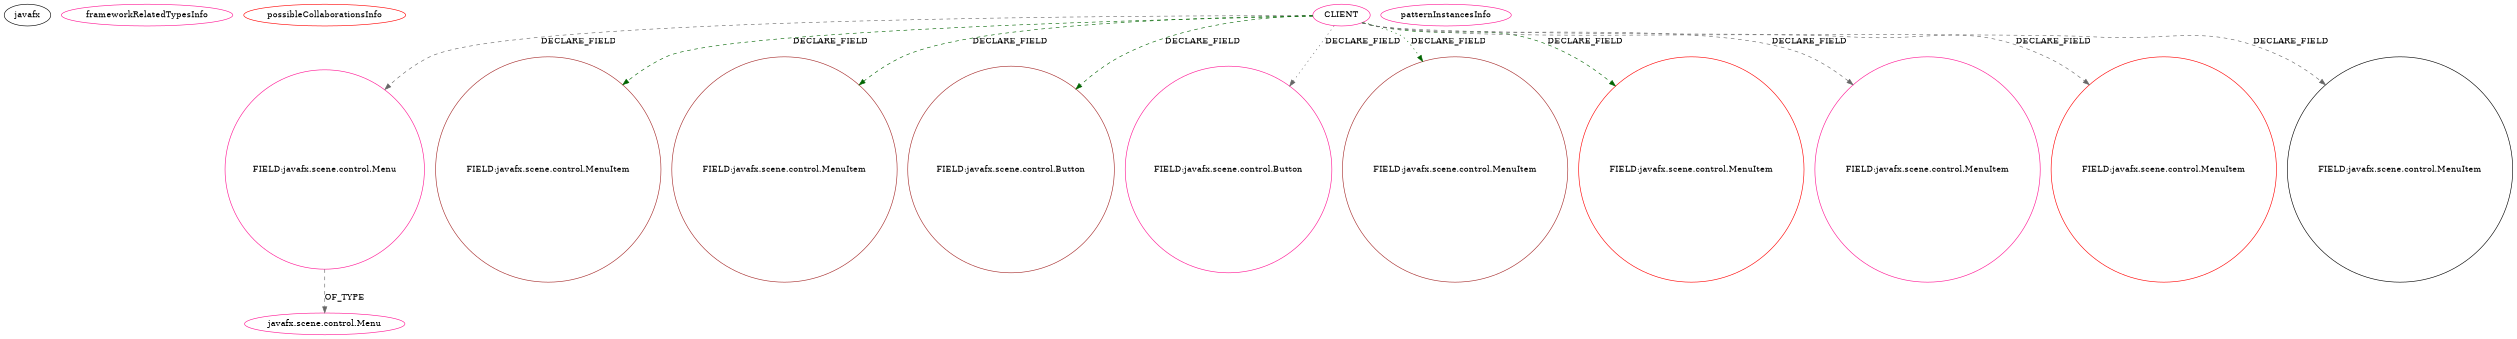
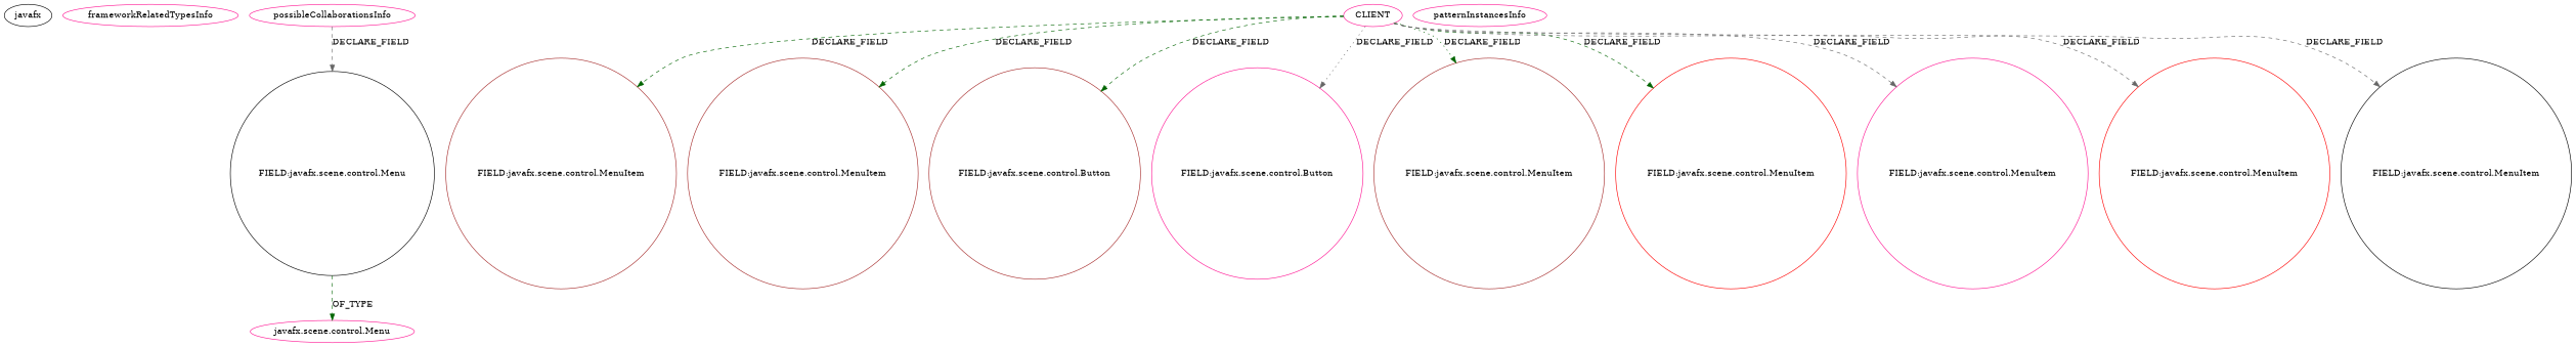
  digraph {
    node [color=deeppink isFrameworkType=false vertexType=FIELD_DECLARATION shape=circle]
    edge [color=darkgreen style=dashed]
    n1 [category=pattern color=black graphId=2170 isAnonymous=false label=javafx possibleRelation=false isFrameworkType="" vertexType="" shape=""]
    frameworkRelatedTypesInfo [isFrameworkType="" vertexType="" shape=""]
-   possibleCollaborationsInfo [color=red isFrameworkType="" vertexType="" shape=""]
+   possibleCollaborationsInfo [isFrameworkType="" vertexType="" shape=""]
    patternInstancesInfo [0="zvakanaka-bitbit~/zvakanaka-bitbit/bitbit-master/src/bitbit/BitBit.java~BitBit~4923" 1="tarchan-ClipFX~/tarchan-ClipFX/ClipFX-master/src/com/mac/tarchan/clipfx/ClipFXController.java~ClipFXController~4467" isFrameworkType="" vertexType="" shape=""]
    n5 [label="javafx.scene.control.Menu" vertexType=FRAMEWORK_CLASS_TYPE shape=""]
-   n6 [label="FIELD:javafx.scene.control.Menu"]
+   n6 [color=black label="FIELD:javafx.scene.control.Menu"]
    n7 [label=CLIENT vertexType=ROOT_CLIENT_CLASS_DECLARATION shape=""]
    n8 [color=brown label="FIELD:javafx.scene.control.MenuItem"]
    n9 [color=brown label="FIELD:javafx.scene.control.MenuItem"]
    n10 [color=brown label="FIELD:javafx.scene.control.Button"]
    n11 [label="FIELD:javafx.scene.control.Button"]
    n12 [color=brown label="FIELD:javafx.scene.control.MenuItem"]
    n13 [color=red label="FIELD:javafx.scene.control.MenuItem"]
    n14 [label="FIELD:javafx.scene.control.MenuItem"]
    n15 [color=red label="FIELD:javafx.scene.control.MenuItem"]
    n16 [color=black label="FIELD:javafx.scene.control.MenuItem"]
-   n6 -> n5 [color=gray40 label=OF_TYPE]
-   n7 -> n6 [color=gray40 label=DECLARE_FIELD]
+   n6 -> n5 [label=OF_TYPE]
+   possibleCollaborationsInfo -> n6 [color=gray40 label=DECLARE_FIELD]
    n7 -> n8 [label=DECLARE_FIELD]
    n7 -> n9 [label=DECLARE_FIELD]
    n7 -> n10 [label=DECLARE_FIELD]
    n7 -> n11 [color=gray40 label=DECLARE_FIELD style=dotted]
    n7 -> n12 [label=DECLARE_FIELD style=dotted]
    n7 -> n13 [label=DECLARE_FIELD]
    n7 -> n14 [color=gray40 label=DECLARE_FIELD]
    n7 -> n15 [color=gray40 label=DECLARE_FIELD]
    n7 -> n16 [color=gray40 label=DECLARE_FIELD]
  }
